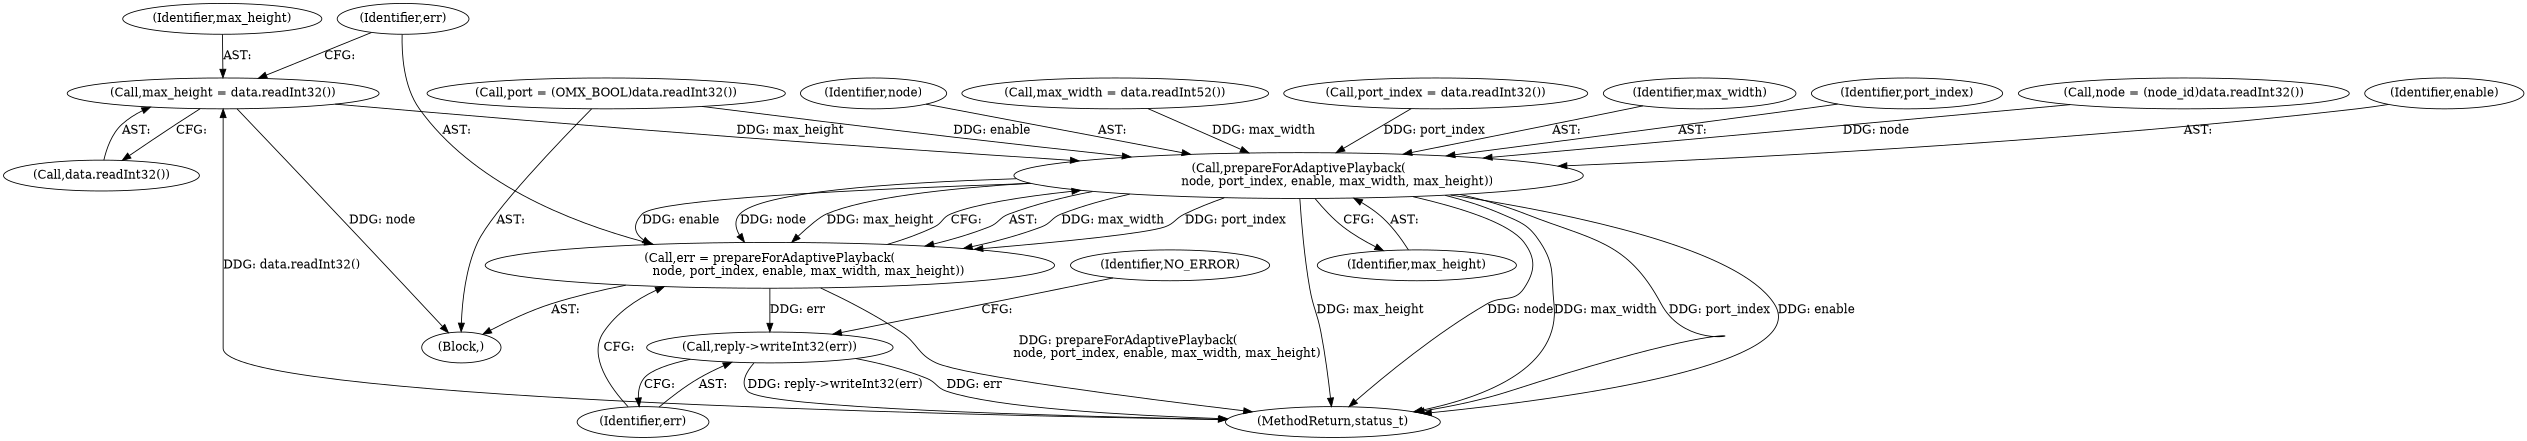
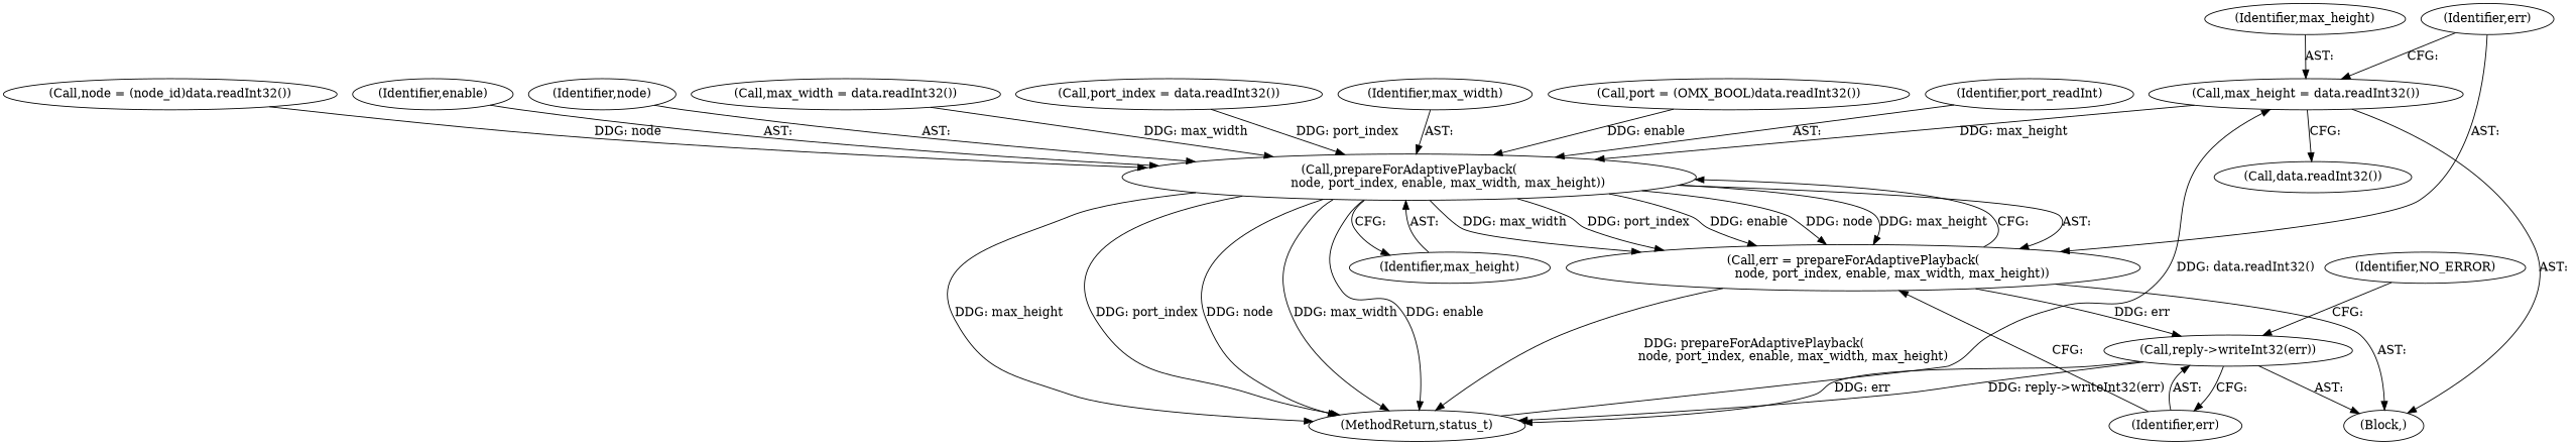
  digraph {
    n1 [label="(Call,max_height = data.readInt32())"]
    n2 [label="(Call,prepareForAdaptivePlayback(\n                    node, port_index, enable, max_width, max_height))"]
    n3 [label="(Call,data.readInt32())"]
    n4 [label="(Block,)"]
    n5 [label="(MethodReturn,status_t)"]
    n6 [label="(Call,err = prepareForAdaptivePlayback(\n                    node, port_index, enable, max_width, max_height))"]
    n7 [label="(Identifier,max_height)"]
    n8 [label="(Call,reply->writeInt32(err))"]
    n9 [label="(Identifier,err)"]
    n10 [label="(Call,port_index = data.readInt32())"]
    n11 [label="(Identifier,max_width)"]
    n12 [label="(Identifier,err)"]
    n13 [label="(Call,port = (OMX_BOOL)data.readInt32())"]
    n14 [label="(Identifier,NO_ERROR)"]
-   n15 [label="(Identifier,port_index)"]
+   n15 [label="(Identifier,port_readInt)"]
    n16 [label="(Call,node = (node_id)data.readInt32())"]
    n17 [label="(Identifier,enable)"]
    n18 [label="(Identifier,node)"]
    n19 [label="(Identifier,max_height)"]
-   n20 [label="(Call,max_width = data.readInt52())"]
+   n20 [label="(Call,max_width = data.readInt32())"]
    n1 -> n2 [label="DDG: max_height"]
    n1 -> n3 [label="CFG: "]
-   n1 -> n4 [label="DDG: node"]
+   n1 -> n4 [label="AST: "]
    n2 -> n5 [label="DDG: max_height"]
    n2 -> n5 [label="DDG: node"]
    n2 -> n5 [label="DDG: max_width"]
    n2 -> n5 [label="DDG: port_index"]
    n2 -> n5 [label="DDG: enable"]
    n2 -> n6 [label="AST: "]
    n2 -> n6 [label="DDG: max_width"]
    n2 -> n6 [label="DDG: port_index"]
    n2 -> n6 [label="DDG: enable"]
    n2 -> n6 [label="DDG: node"]
    n2 -> n6 [label="DDG: max_height"]
    n2 -> n7 [label="CFG: "]
-   n3 -> n1 [label="AST: "]
    n5 -> n1 [label="DDG: data.readInt32()"]
    n6 -> n2 [label="CFG: "]
    n6 -> n4 [label="AST: "]
    n6 -> n5 [label="DDG: prepareForAdaptivePlayback(\n                    node, port_index, enable, max_width, max_height)"]
    n6 -> n8 [label="DDG: err"]
    n7 -> n2 [label="AST: "]
-   n13 -> n4 [label="AST: "]
+   n8 -> n4 [label="AST: "]
    n8 -> n5 [label="DDG: err"]
    n8 -> n5 [label="DDG: reply->writeInt32(err)"]
    n8 -> n9 [label="CFG: "]
    n9 -> n6 [label="CFG: "]
    n9 -> n8 [label="AST: "]
    n10 -> n2 [label="DDG: port_index"]
    n11 -> n2 [label="AST: "]
    n12 -> n1 [label="CFG: "]
    n12 -> n6 [label="AST: "]
    n13 -> n2 [label="DDG: enable"]
    n14 -> n8 [label="CFG: "]
    n15 -> n2 [label="AST: "]
    n16 -> n2 [label="DDG: node"]
    n17 -> n2 [label="AST: "]
    n18 -> n2 [label="AST: "]
    n19 -> n1 [label="AST: "]
    n20 -> n2 [label="DDG: max_width"]
  }
